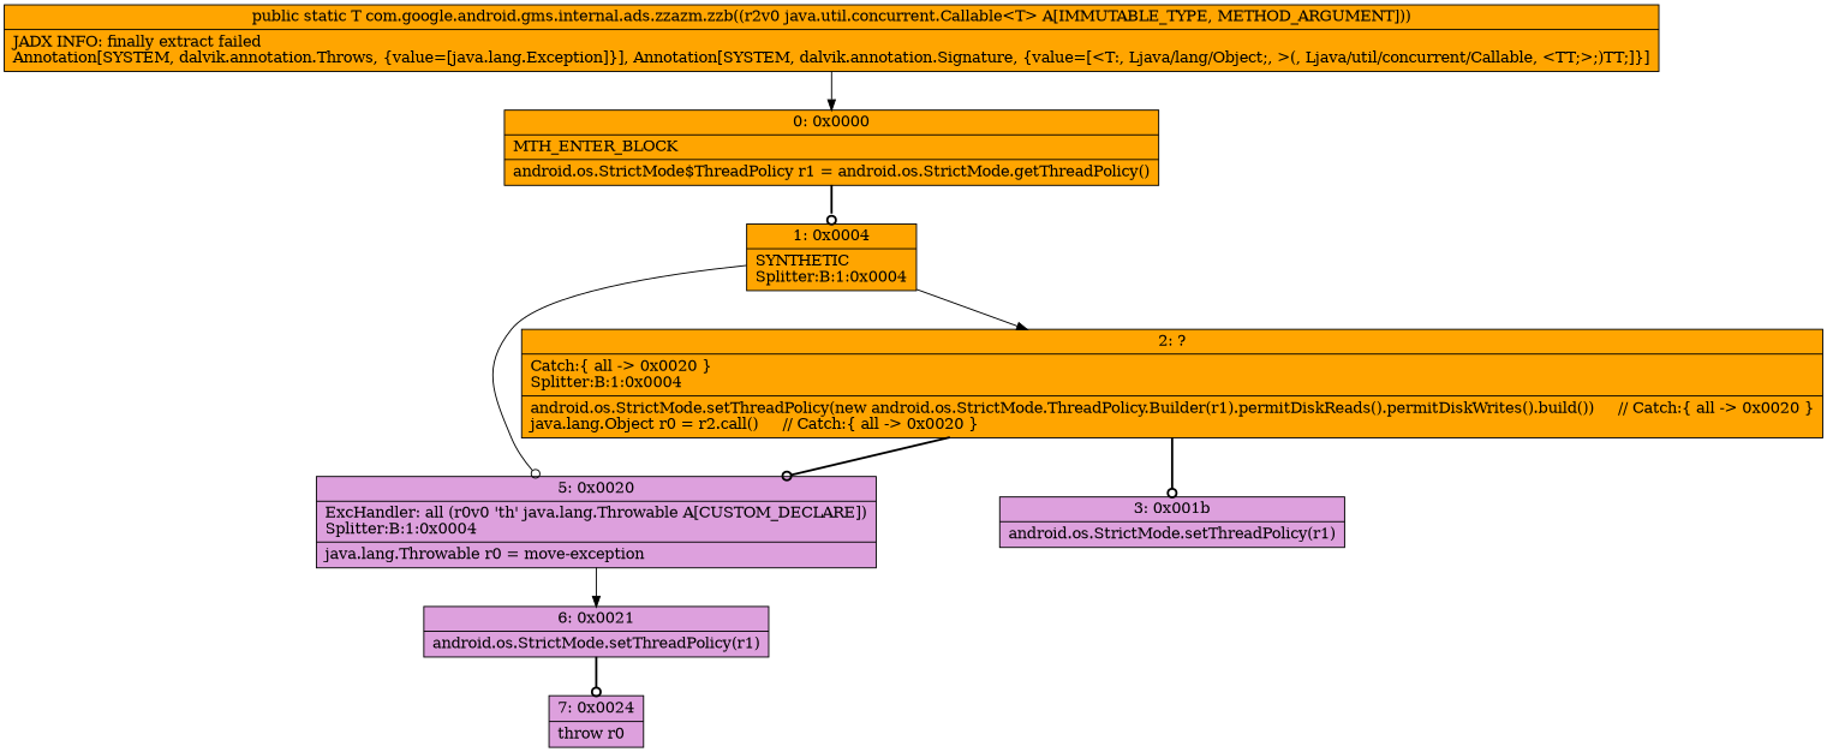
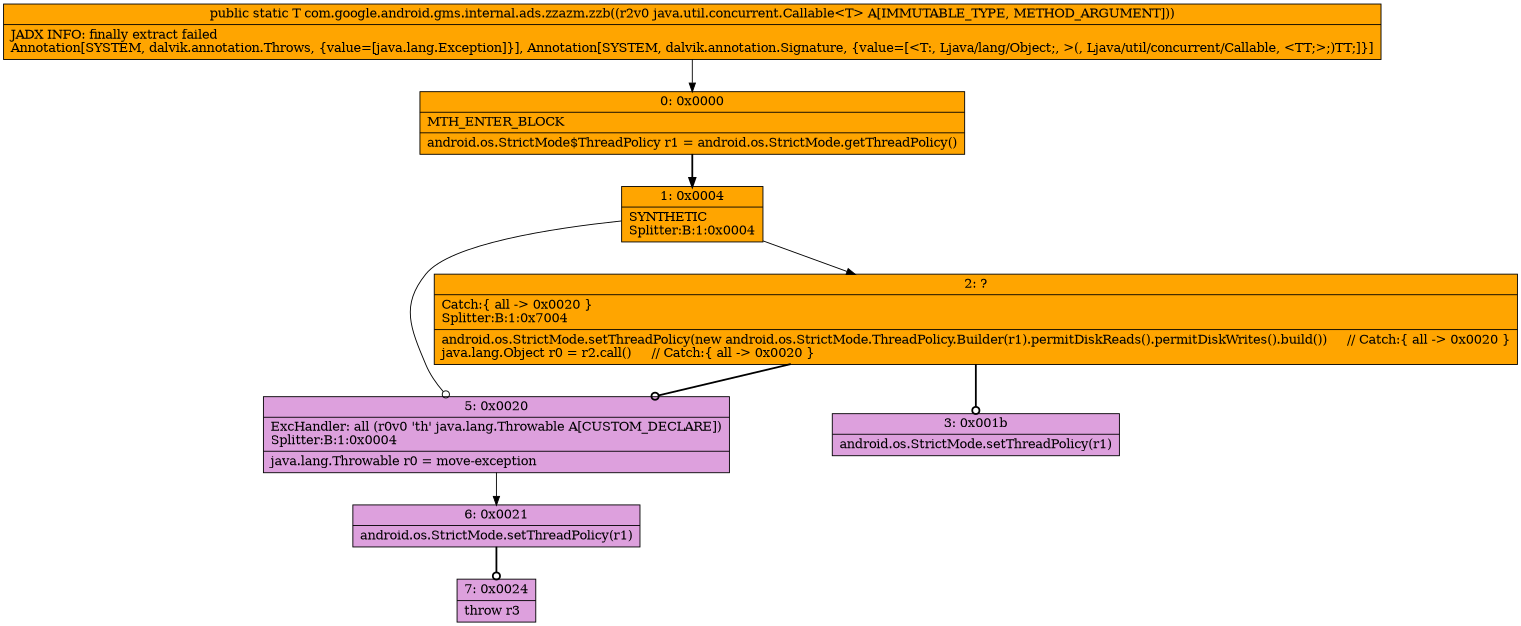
  digraph {
    node [fillcolor=orange shape=record style=filled]
    edge [arrowhead=normal style=bold]
    n1 [label="{0\:\ 0x0000|MTH_ENTER_BLOCK\l|android.os.StrictMode$ThreadPolicy r1 = android.os.StrictMode.getThreadPolicy()\l}"]
    n2 [label="{1\:\ 0x0004|SYNTHETIC\lSplitter:B:1:0x0004\l}"]
-   n3 [label="{2\:\ ?|Catch:\{ all \-\> 0x0020 \}\lSplitter:B:1:0x0004\l|android.os.StrictMode.setThreadPolicy(new android.os.StrictMode.ThreadPolicy.Builder(r1).permitDiskReads().permitDiskWrites().build())     \/\/ Catch:\{ all \-\> 0x0020 \}\ljava.lang.Object r0 = r2.call()     \/\/ Catch:\{ all \-\> 0x0020 \}\l}"]
+   n3 [label="{2\:\ ?|Catch:\{ all \-\> 0x0020 \}\lSplitter:B:1:0x7004\l|android.os.StrictMode.setThreadPolicy(new android.os.StrictMode.ThreadPolicy.Builder(r1).permitDiskReads().permitDiskWrites().build())     \/\/ Catch:\{ all \-\> 0x0020 \}\ljava.lang.Object r0 = r2.call()     \/\/ Catch:\{ all \-\> 0x0020 \}\l}"]
    n4 [fillcolor=plum label="{5\:\ 0x0020|ExcHandler: all (r0v0 'th' java.lang.Throwable A[CUSTOM_DECLARE])\lSplitter:B:1:0x0004\l|java.lang.Throwable r0 = move\-exception\l}"]
    n5 [fillcolor=plum label="{3\:\ 0x001b|android.os.StrictMode.setThreadPolicy(r1)\l}"]
    n6 [fillcolor=plum label="{6\:\ 0x0021|android.os.StrictMode.setThreadPolicy(r1)\l}"]
-   n7 [fillcolor=plum label="{7\:\ 0x0024|throw r0\l}"]
+   n7 [fillcolor=plum label="{7\:\ 0x0024|throw r3\l}"]
    n8 [label="{public static T com.google.android.gms.internal.ads.zzazm.zzb((r2v0 java.util.concurrent.Callable\<T\> A[IMMUTABLE_TYPE, METHOD_ARGUMENT]))  | JADX INFO: finally extract failed\lAnnotation[SYSTEM, dalvik.annotation.Throws, \{value=[java.lang.Exception]\}], Annotation[SYSTEM, dalvik.annotation.Signature, \{value=[\<T:, Ljava\/lang\/Object;, \>(, Ljava\/util\/concurrent\/Callable, \<TT;\>;)TT;]\}]\l}"]
-   n1 -> n2 [arrowhead=odot]
+   n1 -> n2
    n2 -> n3 [style=solid]
    n2 -> n4 [arrowhead=odot style=solid]
    n3 -> n4 [arrowhead=odot]
    n3 -> n5 [arrowhead=odot]
    n4 -> n6 [style=solid]
    n6 -> n7 [arrowhead=odot]
    n8 -> n1 [style=solid]
  }
